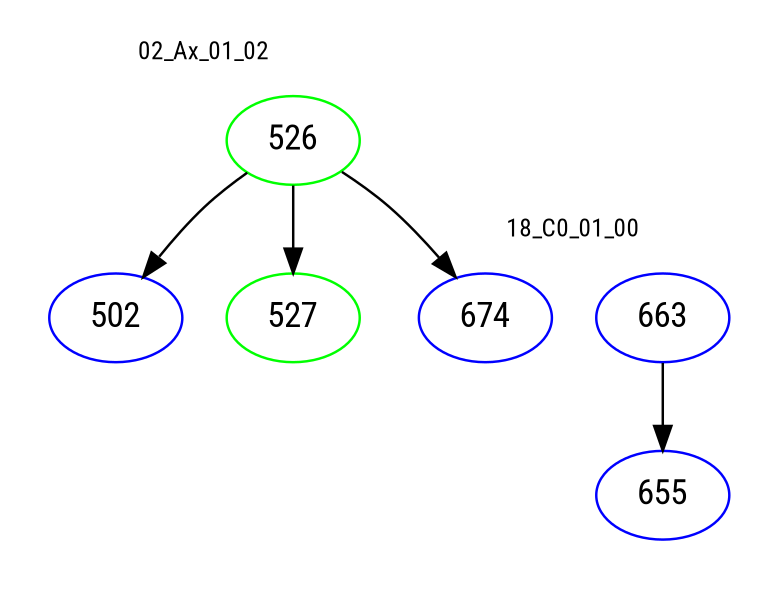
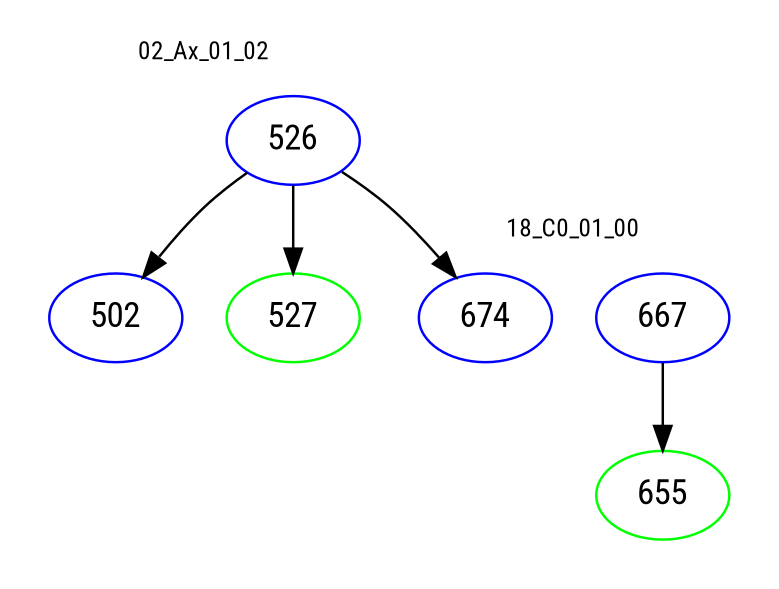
  digraph {
    fontname="Roboto Condensed"
    node [color=blue fontname="Roboto Condensed"]
    edge [color=black fontname="Roboto Condensed"]
-   n1 [color=green label=526]
+   n1 [label=526]
    n2 [label=502]
    n3 [color=green label=527]
-   n4 [label=663]
-   n5 [label=655]
+   n4 [label=667]
+   n5 [color=green label=655]
    n6 [label=674]
    subgraph cluster_1 {
      color=white
      fontsize=10
      label="02_Ax_01_02"
      n1
      n2
      n3
    }
    subgraph cluster_2 {
      color=white
      fontsize=10
      label="18_C0_01_00"
      n4
      n5
      n6
    }
    n1 -> n2
    n1 -> n3
    n1 -> n6
    n4 -> n5
  }
